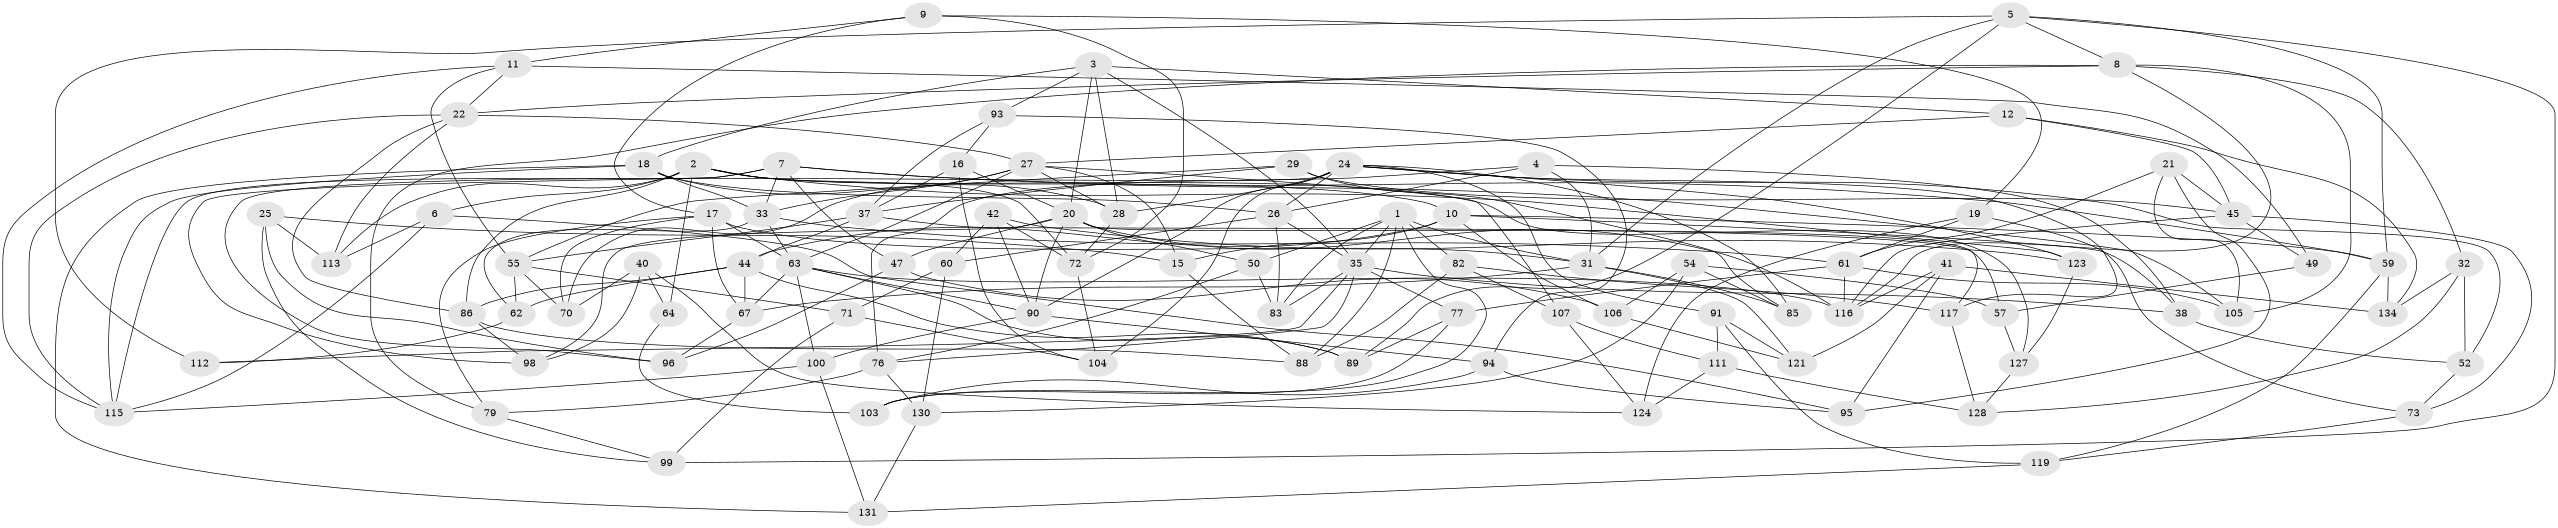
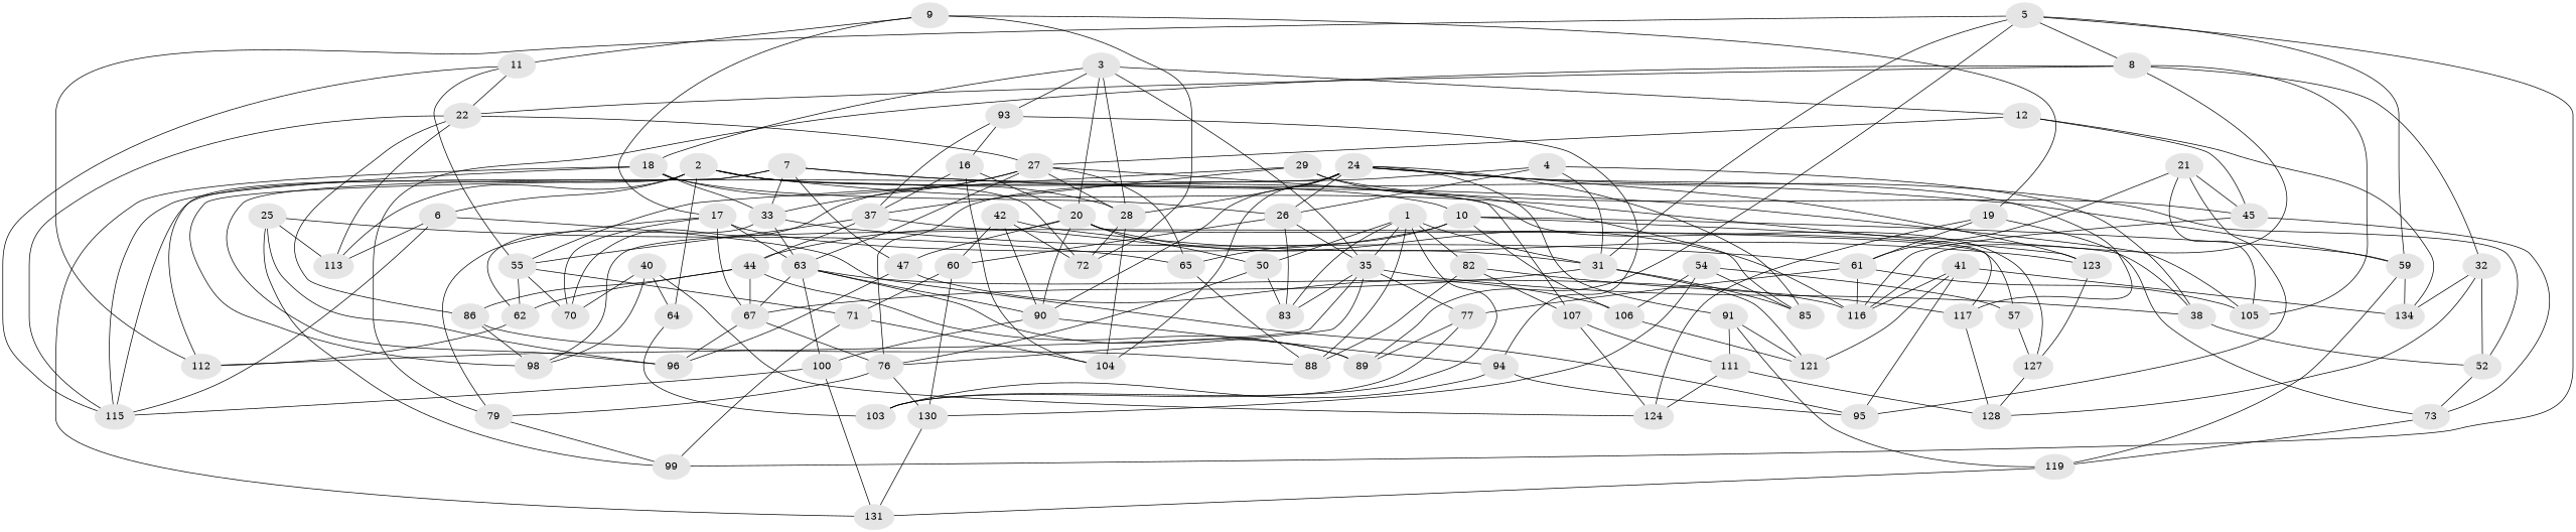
  graph {
    node [color=gray90 style=filled]
    1 [super="+108+56"]
    31 [super="+125+66"]
    35 [super="+58+74"]
    50
    n5 [label=83]
    82
    88
    103
    67 [super="+92"]
    85
    121
    112
    38
    76 [super="+78"]
    77
    117
    107
    2 [super="+15+109"]
    6
    10 [super="+14"]
    64
    72
    113
    123
    127
    95
    115 [super="+122"]
    59 [super="+81+87"]
    44 [super="+46"]
-   65 [label=15]
+   65
    106
    128
    3 [super="+120"]
    12
    n35 [label=93]
    18 [super="+110"]
    20 [super="+68+114"]
    28 [super="+69"]
    27 [super="+34"]
    45 [super="+84"]
    134
    16
    37 [super="+101"]
    94
    26 [super="+83"]
    33 [super="+43"]
    131
    47
    98
    116 [super="+126"]
    90 [super="+93"]
    104
    60
    4
    52
    79
    130
    5 [super="+53"]
    8 [super="+51"]
    89
    99
    105
    22 [super="+23"]
    32
    119
    7 [super="+30"]
    63 [super="+102"]
    61 [super="+129"]
    62
    96
    86
    11 [super="+48"]
-   49
    55 [super="+97"]
    9
    17 [super="+39"]
    19
    70
    73
    124
    57
    71
    100
    21
    24 [super="+132+36"]
    91
    111
    25
    29
    40
    41
    42
    54
    1 -- 31 [weight=2]
    1 -- 35
    1 -- 50
    1 -- n5
    1 -- 82
    1 -- 88
    1 -- 103
    31 -- 67
    31 -- 85
    31 -- 121
    35 -- n5
    35 -- 112
    35 -- 38
    35 -- 76
    35 -- 77
    50 -- n5
    50 -- 76
    82 -- 88
    82 -- 117
    82 -- 107
+   67 -- 76
    67 -- 96
    38 -- 52
    76 -- 79
    76 -- 130
    77 -- 103
    77 -- 89
    117 -- 128
    107 -- 124
    107 -- 111
-   2 -- 86
+   2 -- 112
    2 -- 6
    2 -- 10
    2 -- 64
    2 -- 72
    2 -- 113
    2 -- 123
    2 -- 127
    6 -- 113
    6 -- 95
    6 -- 115
    10 -- 38
    10 -- 59
    10 -- 44
    10 -- 65
    10 -- 106
    64 -- 103
    123 -- 127
    127 -- 128
    59 -- 134
    59 -- 119
    44 -- 67
    44 -- 89
    44 -- 62
    44 -- 86
    65 -- 88
    106 -- 121
    3 -- 35
    3 -- 12
    3 -- n35
    3 -- 18
    3 -- 20
    3 -- 28
    12 -- 27
    12 -- 45
    12 -- 134
    n35 -- 16
    n35 -- 37
    n35 -- 94
    18 -- 115
    18 -- 28
    18 -- 26
    18 -- 33
    18 -- 131
    20 -- 50
    20 -- 117
    20 -- 47
    20 -- 98
    20 -- 116
    20 -- 90
    28 -- 72
-   72 -- 104
+   28 -- 104
    27 -- 107
    27 -- 65
    27 -- 28
    27 -- 33
    27 -- 63
    27 -- 70
    45 -- 116
-   45 -- 49
    45 -- 73
    16 -- 20
    16 -- 37
    16 -- 104
    37 -- 44
    37 -- 55
    37 -- 57
    94 -- 103
    94 -- 95
    26 -- 35
    26 -- n5
    26 -- 60
    33 -- 63
    33 -- 61
    33 -- 62
    47 -- 106
    47 -- 96
    90 -- 94
    90 -- 100
    60 -- 130
    60 -- 71
    4 -- 31
    4 -- 38
    4 -- 76
    4 -- 26
    52 -- 73
    79 -- 99
    130 -- 131
    5 -- 31
    5 -- 112
    5 -- 59
    5 -- 8
    5 -- 89
    5 -- 99
    8 -- 116
    8 -- 79
    8 -- 105
    8 -- 22
    8 -- 32
    22 -- 113
    22 -- 115
    22 -- 27
    22 -- 86
    32 -- 128
    32 -- 134
    32 -- 52
    119 -- 131
    7 -- 115
    7 -- 59
    7 -- 33
    7 -- 47
    7 -- 98
    7 -- 105
    63 -- 67
    63 -- 116
    63 -- 90
    63 -- 89
    63 -- 100
    61 -- 77
    61 -- 116
    61 -- 105
    62 -- 112
    86 -- 88
    86 -- 98
    11 -- 115
    11 -- 22
-   11 -- 49 [weight=2]
    11 -- 55
-   49 -- 57
    55 -- 62
    55 -- 70
    55 -- 71
    9 -- 72
    9 -- 11
    9 -- 17
    9 -- 19
    17 -- 31
    17 -- 67
    17 -- 79
    17 -- 63
    17 -- 70
    19 -- 61
    19 -- 73
    19 -- 124
    73 -- 119
    57 -- 127
    71 -- 104
    71 -- 99
    100 -- 115
    100 -- 131
    21 -- 95
    21 -- 45
    21 -- 105
    21 -- 61
    24 -- 85
    24 -- 117
    24 -- 123
    24 -- 28
    24 -- 26
    24 -- 90
    24 -- 104
    24 -- 52
    24 -- 96
    24 -- 91
    91 -- 121
    91 -- 119
    91 -- 111
    111 -- 128
    111 -- 124
    25 -- 113
    25 -- 65
    25 -- 99
    25 -- 96
    29 -- 85
    29 -- 45
    29 -- 37
    29 -- 55
    40 -- 64
    40 -- 98
    40 -- 70
    40 -- 124
    41 -- 121
    41 -- 95
    41 -- 134
    41 -- 116
    42 -- 72
    42 -- 123
    42 -- 90
    42 -- 60
    54 -- 85
    54 -- 106
    54 -- 130
    54 -- 57
  }
